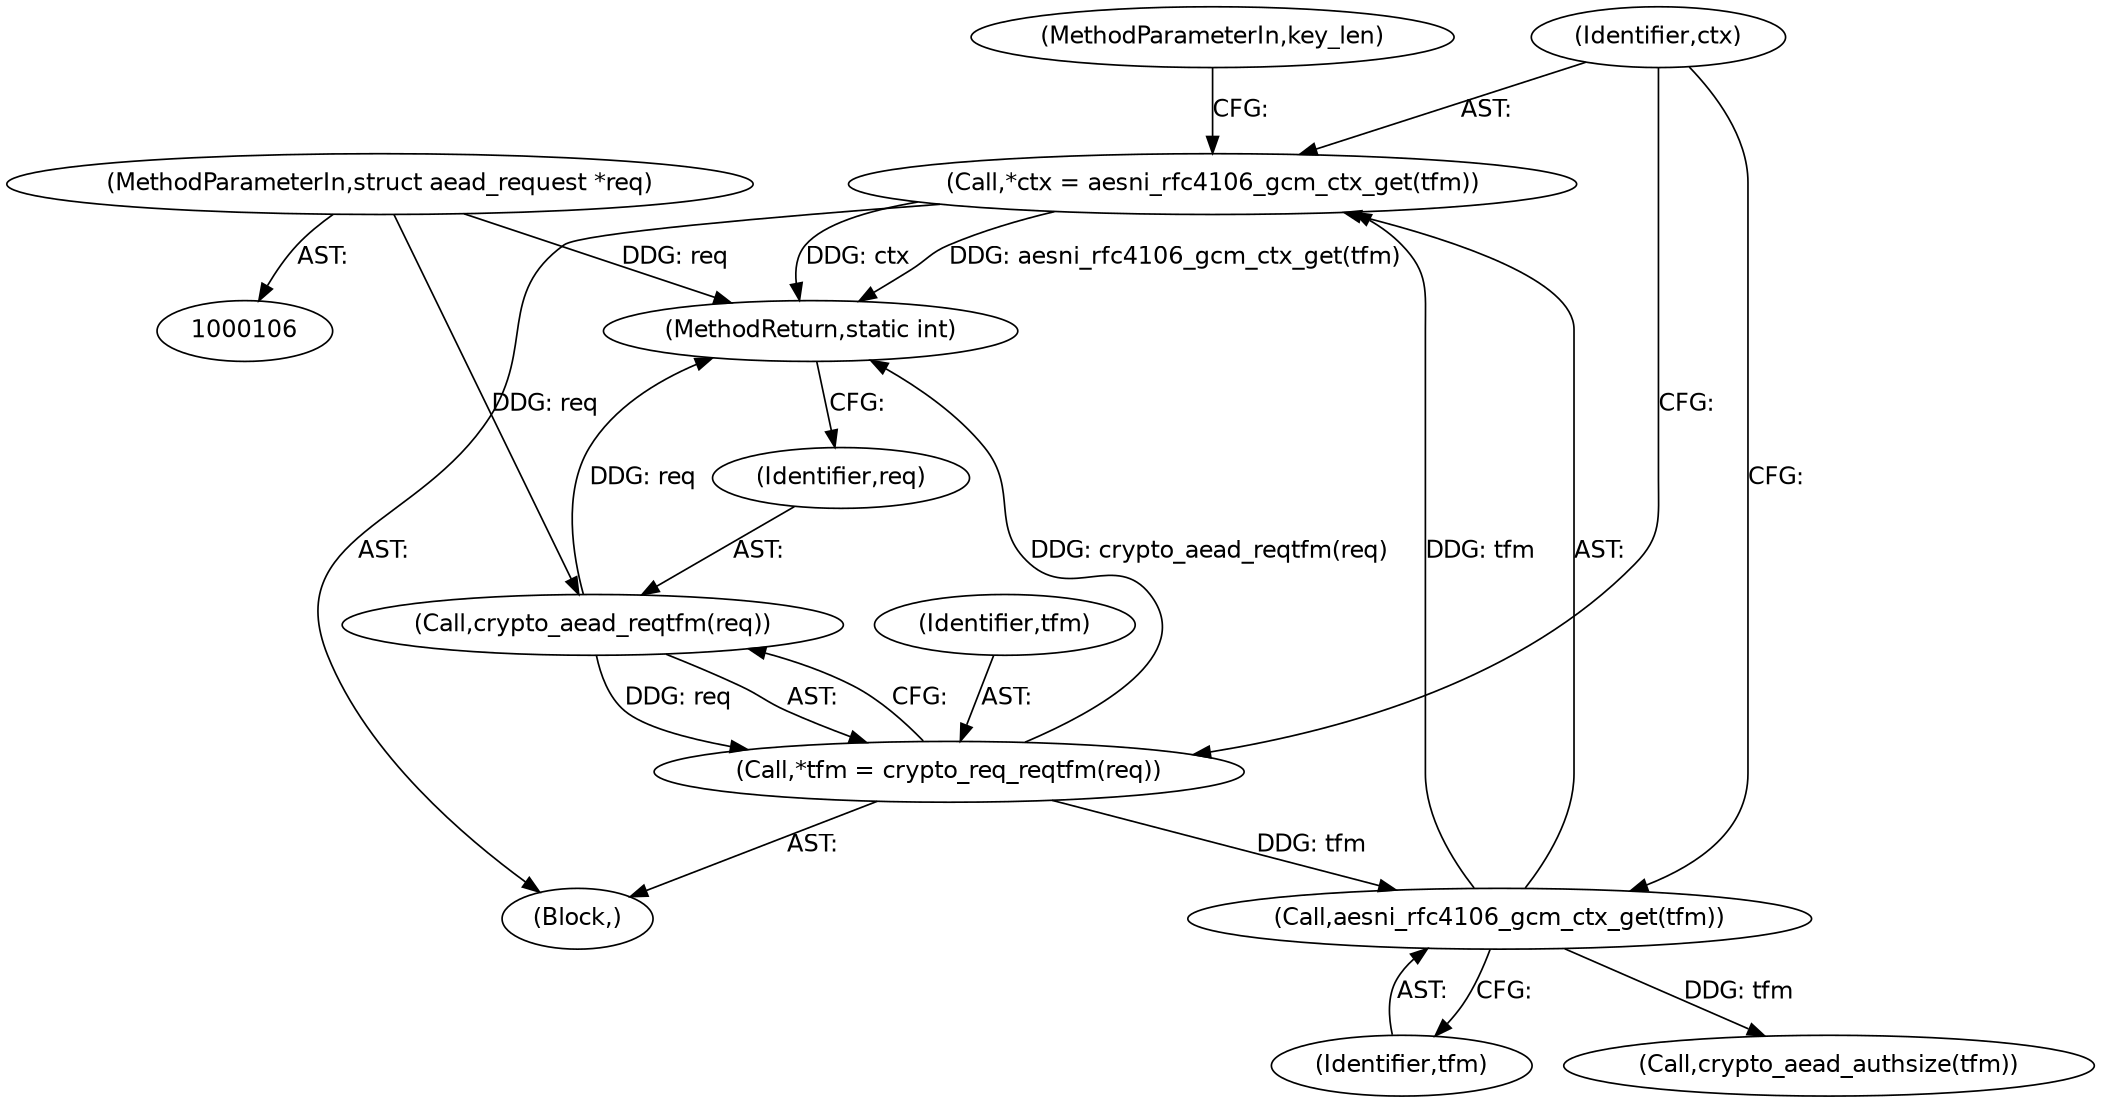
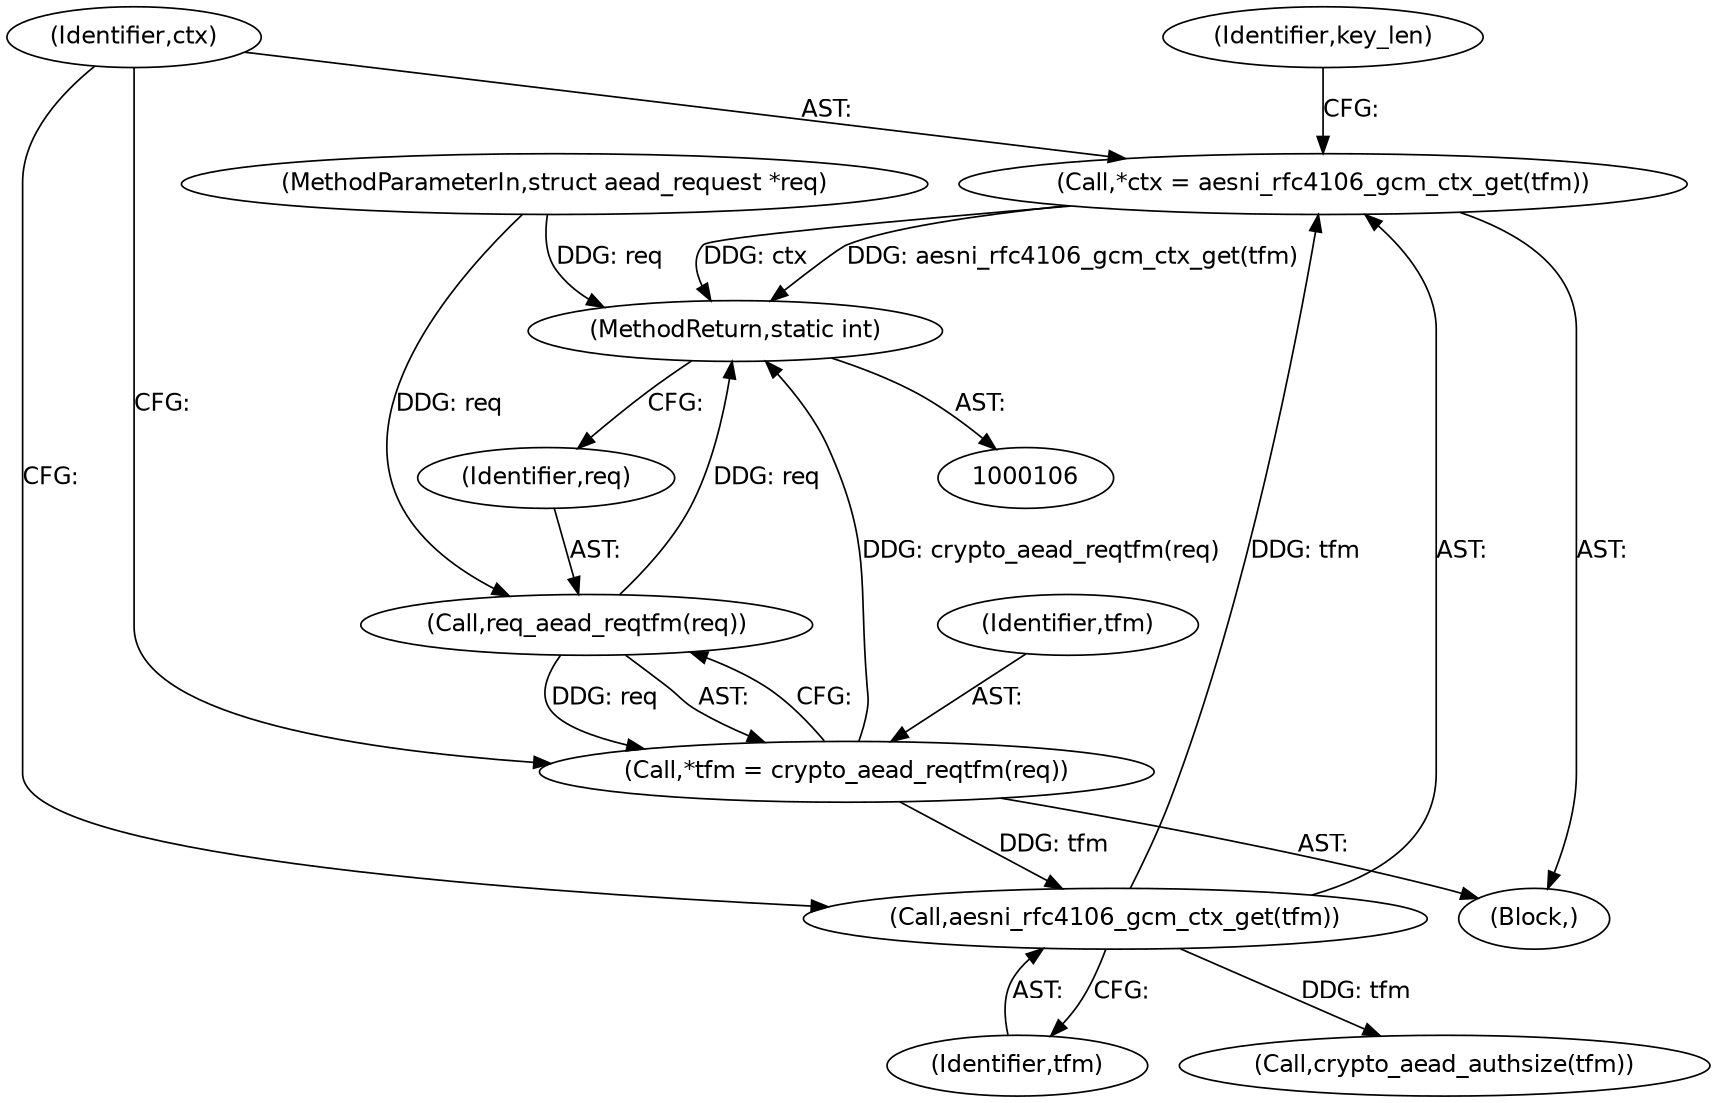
  digraph {
    fontname="DejaVu Sans"
    node [fontname="DejaVu Sans"]
    edge [fontname="DejaVu Sans"]
    n1 [label="(Call,*ctx = aesni_rfc4106_gcm_ctx_get(tfm))"]
    n2 [label="(MethodReturn,static int)"]
    n3 [label="(Block,)"]
    n4 [label="(Call,aesni_rfc4106_gcm_ctx_get(tfm))"]
    n5 [label="(Identifier,tfm)"]
    n6 [label="(Call,crypto_aead_authsize(tfm))"]
    n7 [label="(Identifier,req)"]
-   n8 [label="(Call,*tfm = crypto_req_reqtfm(req))"]
-   n9 [label="(Call,crypto_aead_reqtfm(req))"]
+   n8 [label="(Call,*tfm = crypto_aead_reqtfm(req))"]
+   n9 [label="(Call,req_aead_reqtfm(req))"]
    n10 [label="(MethodParameterIn,struct aead_request *req)"]
    1000106
-   n12 [label="(MethodParameterIn,key_len)"]
+   n12 [label="(Identifier,key_len)"]
    n13 [label="(Identifier,tfm)"]
    n14 [label="(Identifier,ctx)"]
    n1 -> n2 [label="DDG: ctx"]
    n1 -> n2 [label="DDG: aesni_rfc4106_gcm_ctx_get(tfm)"]
    n1 -> n3 [label="AST: "]
    n2 -> n7 [label="CFG: "]
    n4 -> n1 [label="AST: "]
    n4 -> n1 [label="DDG: tfm"]
    n4 -> n5 [label="CFG: "]
    n4 -> n6 [label="DDG: tfm"]
    n5 -> n4 [label="AST: "]
    n7 -> n9 [label="AST: "]
    n8 -> n2 [label="DDG: crypto_aead_reqtfm(req)"]
    n8 -> n3 [label="AST: "]
    n8 -> n4 [label="DDG: tfm"]
    n8 -> n9 [label="CFG: "]
    n9 -> n2 [label="DDG: req"]
    n9 -> n8 [label="AST: "]
    n9 -> n8 [label="DDG: req"]
    n10 -> n2 [label="DDG: req"]
    n10 -> n9 [label="DDG: req"]
-   n10 -> 1000106 [label="AST: "]
+   n2 -> 1000106 [label="AST: "]
    n12 -> n1 [label="CFG: "]
    n13 -> n8 [label="AST: "]
    n14 -> n1 [label="AST: "]
    n14 -> n4 [label="CFG: "]
    n14 -> n8 [label="CFG: "]
  }
